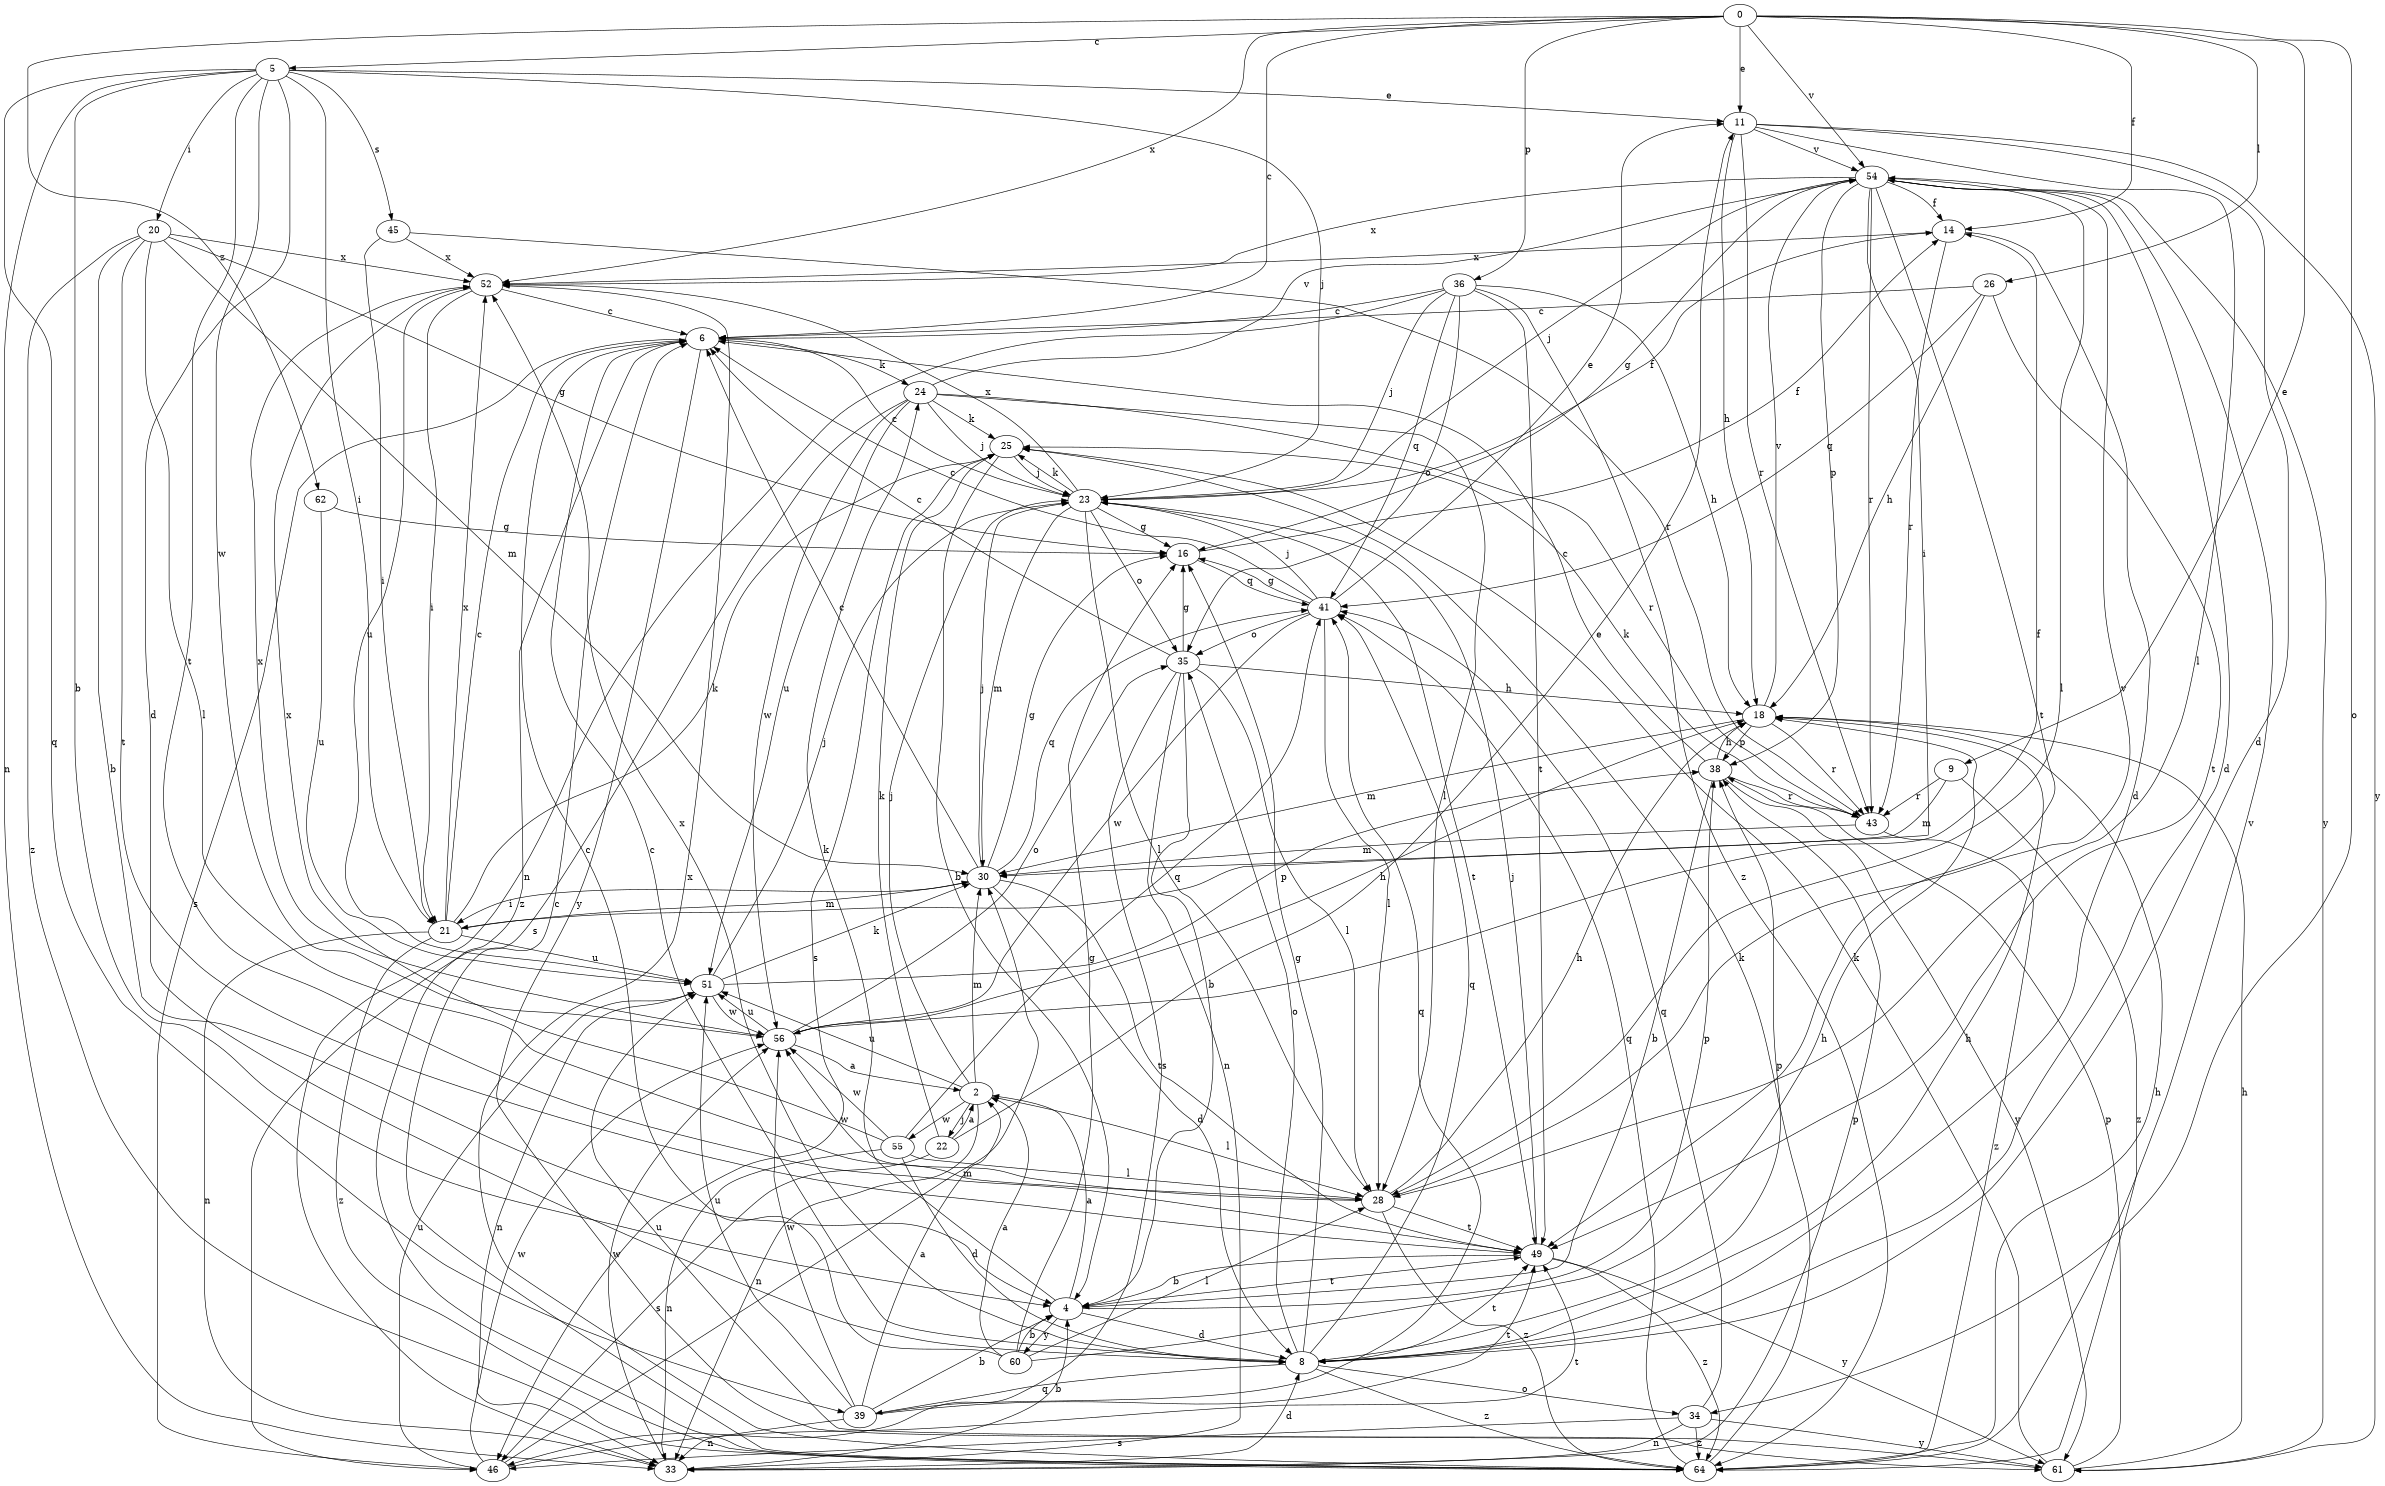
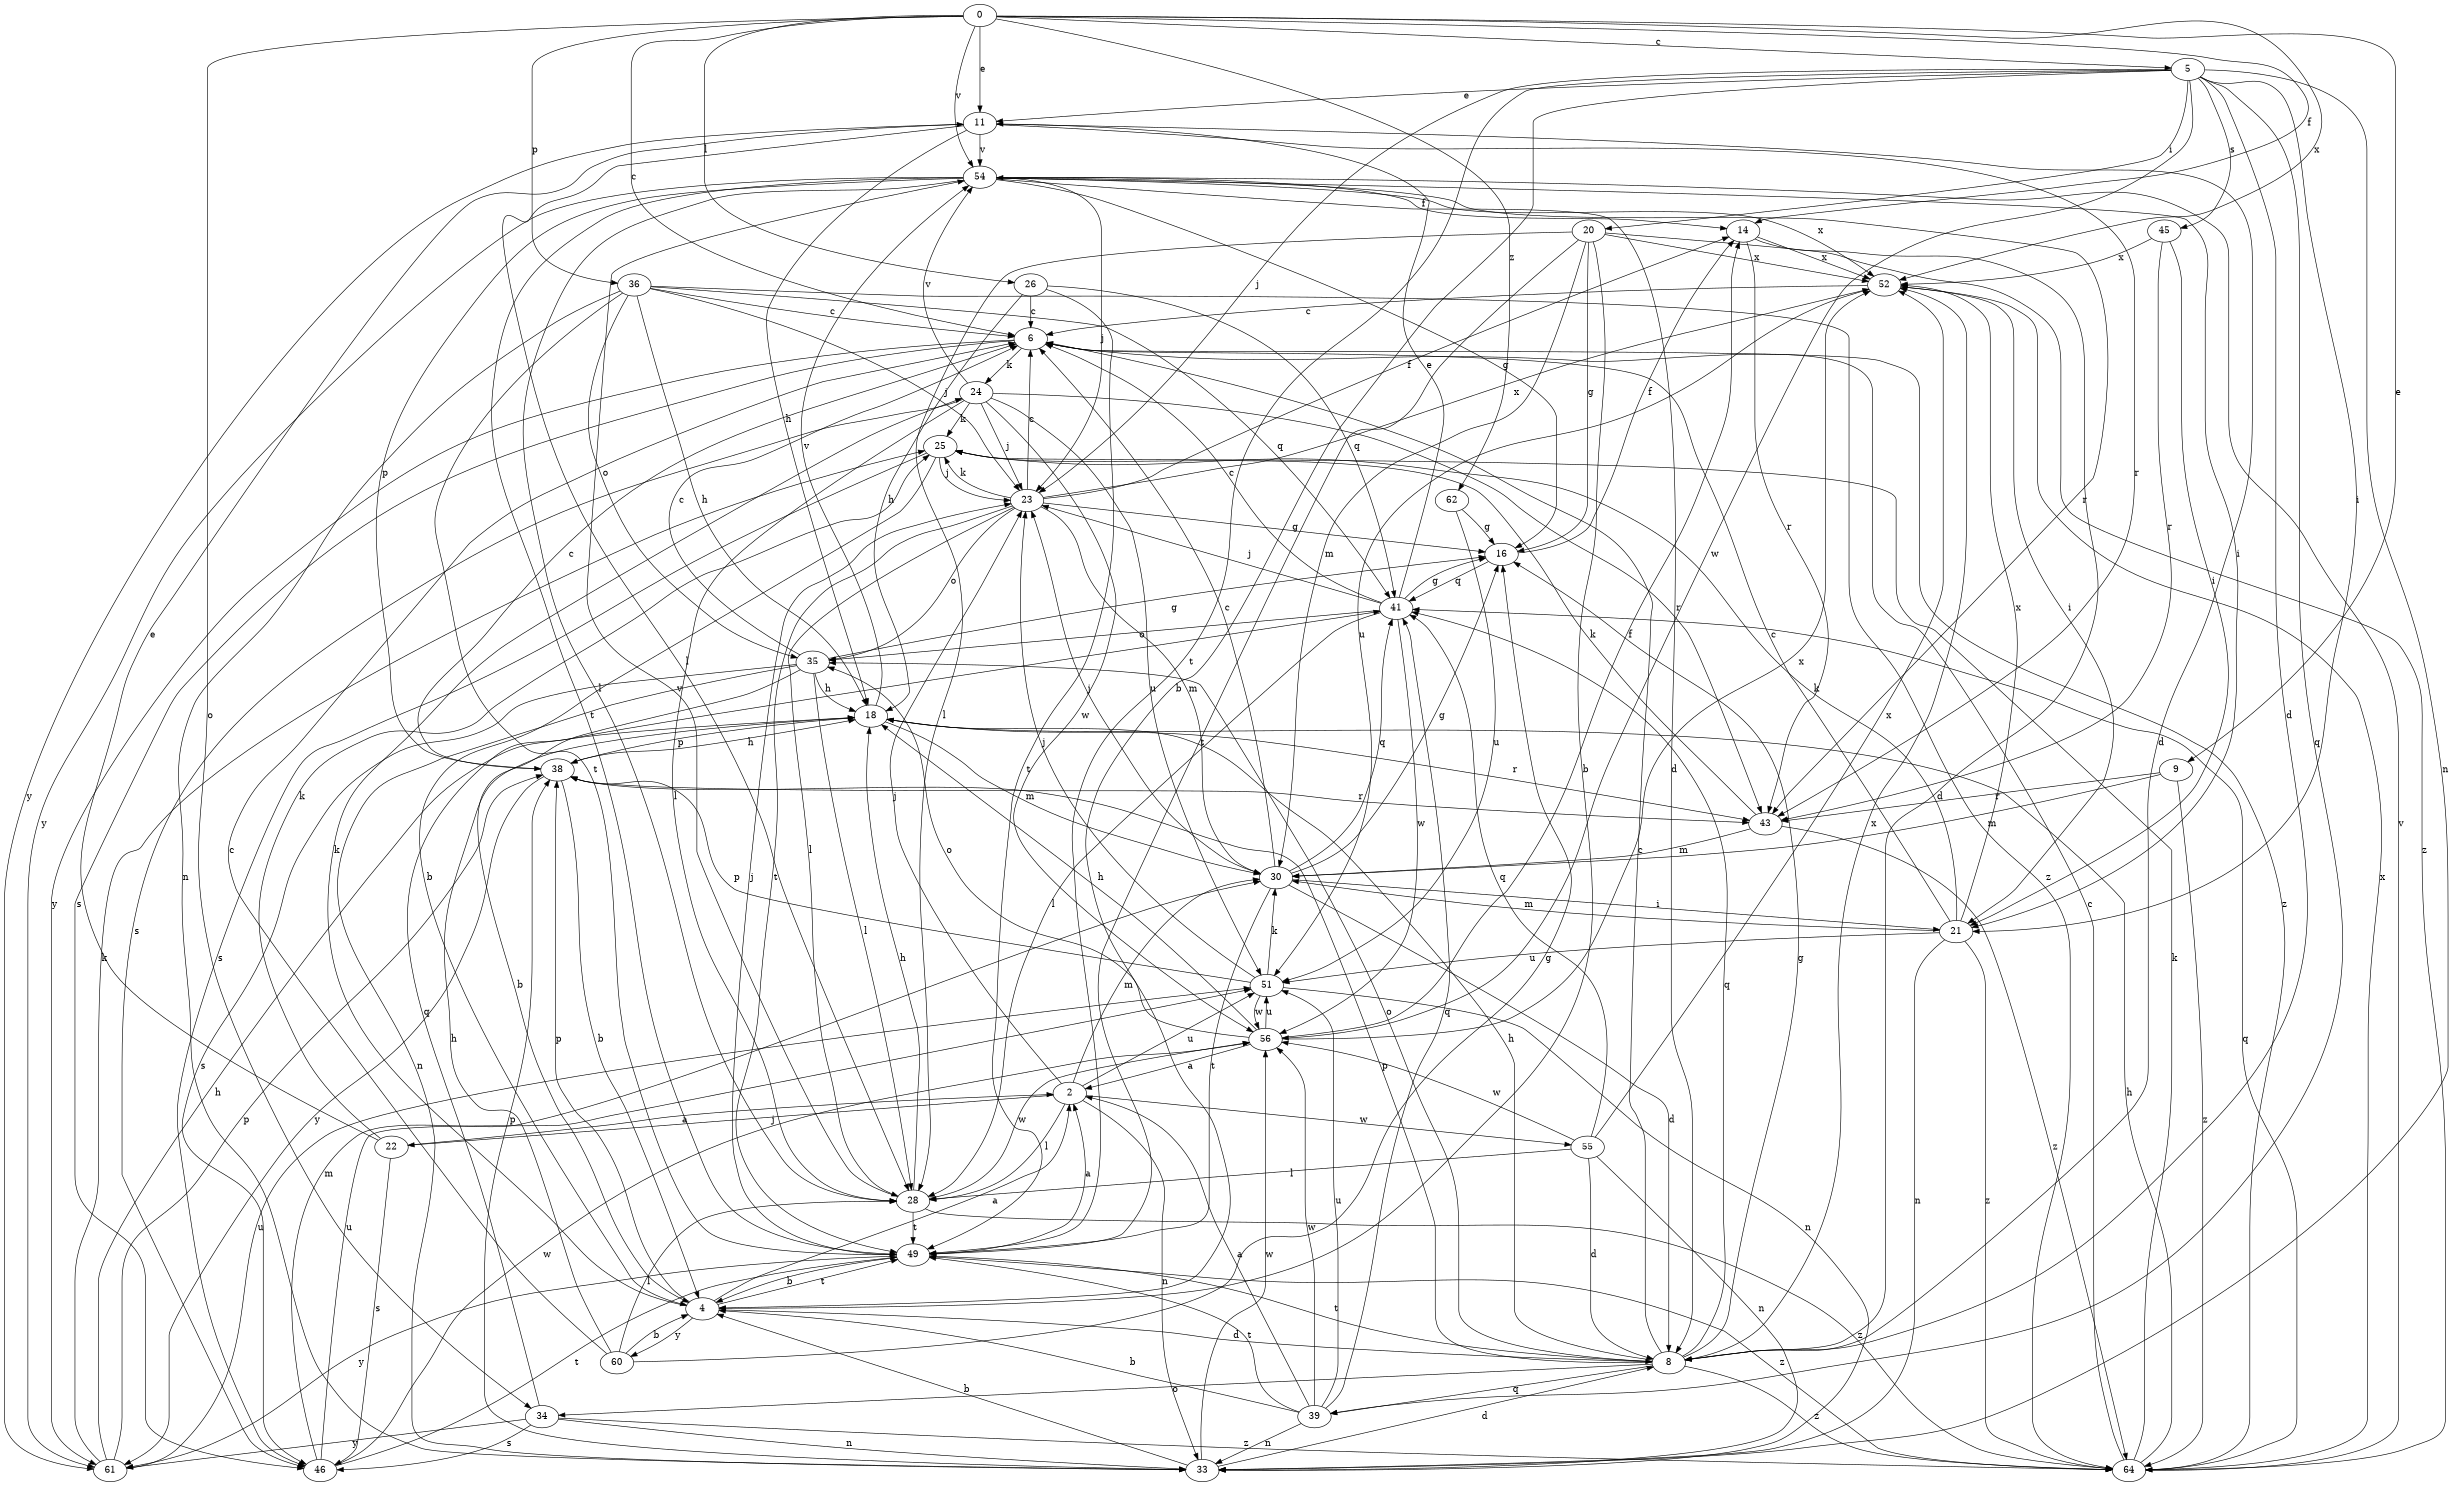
  strict digraph {
    0
    5
    6
    9
    11
    14
    26
    34
    36
    54
    n11 [label=52]
    62
    23
    33
    4
    8
    49
    20
    21
    39
    45
    56
    24
    46
    61
    64
    30
    43
    28
    18
    41
    35
    38
    16
    51
    2
    22
    55
    25
    60
    0 -> 5 [label=c]
    0 -> 6 [label=c]
    0 -> 9 [label=e]
    0 -> 11 [label=e]
    0 -> 14 [label=f]
    0 -> 26 [label=l]
    0 -> 34 [label=o]
    0 -> 36 [label=p]
    0 -> 54 [label=v]
    0 -> n11 [label=x]
    0 -> 62 [label=z]
    5 -> 11 [label=e]
    5 -> 23 [label=j]
    5 -> 33 [label=n]
    5 -> 4 [label=b]
    5 -> 8 [label=d]
    5 -> 49 [label=t]
    5 -> 20 [label=i]
    5 -> 21 [label=i]
    5 -> 39 [label=q]
    5 -> 45 [label=s]
    5 -> 56 [label=w]
    6 -> 24 [label=k]
    6 -> 46 [label=s]
    6 -> 61 [label=y]
    6 -> 64 [label=z]
    9 -> 64 [label=z]
    9 -> 30 [label=m]
    9 -> 43 [label=r]
    11 -> 54 [label=v]
    11 -> 8 [label=d]
    11 -> 61 [label=y]
    11 -> 43 [label=r]
    11 -> 28 [label=l]
    11 -> 18 [label=h]
    14 -> n11 [label=x]
    14 -> 8 [label=d]
    14 -> 43 [label=r]
    26 -> 6 [label=c]
    26 -> 49 [label=t]
    26 -> 18 [label=h]
    26 -> 41 [label=q]
    34 -> 33 [label=n]
    34 -> 46 [label=s]
    34 -> 61 [label=y]
    34 -> 64 [label=z]
    34 -> 41 [label=q]
    36 -> 6 [label=c]
    36 -> 23 [label=j]
    36 -> 33 [label=n]
    36 -> 49 [label=t]
    36 -> 64 [label=z]
    36 -> 18 [label=h]
    36 -> 41 [label=q]
    36 -> 35 [label=o]
    54 -> 14 [label=f]
    54 -> n11 [label=x]
    54 -> 23 [label=j]
    54 -> 8 [label=d]
    54 -> 49 [label=t]
    54 -> 21 [label=i]
    54 -> 61 [label=y]
    54 -> 43 [label=r]
    54 -> 28 [label=l]
    54 -> 38 [label=p]
    54 -> 16 [label=g]
    n11 -> 6 [label=c]
    n11 -> 21 [label=i]
    n11 -> 51 [label=u]
    62 -> 16 [label=g]
    62 -> 51 [label=u]
    23 -> 6 [label=c]
    23 -> 14 [label=f]
    23 -> n11 [label=x]
    23 -> 49 [label=t]
    23 -> 30 [label=m]
    23 -> 28 [label=l]
    23 -> 35 [label=o]
    23 -> 16 [label=g]
    23 -> 25 [label=k]
    33 -> 4 [label=b]
    33 -> 8 [label=d]
    33 -> 56 [label=w]
    33 -> 38 [label=p]
    4 -> 8 [label=d]
    4 -> 49 [label=t]
    4 -> 24 [label=k]
    4 -> 38 [label=p]
    4 -> 2 [label=a]
    4 -> 60 [label=y]
    8 -> 6 [label=c]
    8 -> 34 [label=o]
    8 -> n11 [label=x]
    8 -> 49 [label=t]
    8 -> 39 [label=q]
    8 -> 64 [label=z]
    8 -> 18 [label=h]
    8 -> 41 [label=q]
    8 -> 35 [label=o]
    8 -> 38 [label=p]
    8 -> 16 [label=g]
    49 -> 23 [label=j]
    49 -> 4 [label=b]
    49 -> 61 [label=y]
    49 -> 64 [label=z]
-   60 -> 2 [label=a]
+   49 -> 2 [label=a]
    20 -> n11 [label=x]
    20 -> 4 [label=b]
    20 -> 49 [label=t]
    20 -> 64 [label=z]
    20 -> 30 [label=m]
    20 -> 28 [label=l]
    20 -> 16 [label=g]
    21 -> 6 [label=c]
    21 -> n11 [label=x]
    21 -> 33 [label=n]
    21 -> 64 [label=z]
    21 -> 30 [label=m]
    21 -> 51 [label=u]
    21 -> 25 [label=k]
    39 -> 33 [label=n]
    39 -> 4 [label=b]
    39 -> 49 [label=t]
    39 -> 56 [label=w]
    39 -> 41 [label=q]
    39 -> 51 [label=u]
    39 -> 2 [label=a]
    45 -> n11 [label=x]
    45 -> 21 [label=i]
    45 -> 43 [label=r]
    56 -> 14 [label=f]
    56 -> n11 [label=x]
    56 -> 18 [label=h]
    56 -> 35 [label=o]
    56 -> 51 [label=u]
    56 -> 2 [label=a]
    24 -> 54 [label=v]
    24 -> 23 [label=j]
    24 -> 56 [label=w]
    24 -> 46 [label=s]
    24 -> 43 [label=r]
    24 -> 28 [label=l]
    24 -> 51 [label=u]
    24 -> 25 [label=k]
    46 -> 49 [label=t]
    46 -> 56 [label=w]
    46 -> 30 [label=m]
    46 -> 51 [label=u]
    61 -> 18 [label=h]
    61 -> 38 [label=p]
    61 -> 51 [label=u]
    61 -> 25 [label=k]
    64 -> 6 [label=c]
    64 -> 54 [label=v]
    64 -> n11 [label=x]
    64 -> 18 [label=h]
    64 -> 41 [label=q]
    64 -> 25 [label=k]
    30 -> 6 [label=c]
    30 -> 23 [label=j]
    30 -> 8 [label=d]
    30 -> 49 [label=t]
    30 -> 21 [label=i]
    30 -> 41 [label=q]
    30 -> 16 [label=g]
    43 -> 64 [label=z]
    43 -> 30 [label=m]
    43 -> 25 [label=k]
    28 -> 54 [label=v]
    28 -> 49 [label=t]
    28 -> 56 [label=w]
    28 -> 64 [label=z]
    28 -> 18 [label=h]
    18 -> 54 [label=v]
    18 -> 30 [label=m]
    18 -> 43 [label=r]
    18 -> 38 [label=p]
    41 -> 6 [label=c]
    41 -> 11 [label=e]
    41 -> 23 [label=j]
    41 -> 56 [label=w]
    41 -> 28 [label=l]
    41 -> 35 [label=o]
    41 -> 16 [label=g]
    35 -> 6 [label=c]
    35 -> 33 [label=n]
    35 -> 4 [label=b]
    35 -> 46 [label=s]
    35 -> 28 [label=l]
    35 -> 18 [label=h]
    35 -> 16 [label=g]
    38 -> 6 [label=c]
    38 -> 4 [label=b]
    38 -> 61 [label=y]
    38 -> 43 [label=r]
    38 -> 18 [label=h]
    16 -> 14 [label=f]
    16 -> 41 [label=q]
    51 -> 23 [label=j]
    51 -> 33 [label=n]
    51 -> 56 [label=w]
    51 -> 30 [label=k]
    51 -> 38 [label=p]
    2 -> 23 [label=j]
    2 -> 33 [label=n]
    2 -> 30 [label=m]
    2 -> 28 [label=l]
    2 -> 51 [label=u]
    2 -> 22 [label=j]
    2 -> 55 [label=w]
    22 -> 11 [label=e]
    22 -> 46 [label=s]
    22 -> 2 [label=a]
    22 -> 25 [label=k]
    55 -> n11 [label=x]
    55 -> 33 [label=n]
    55 -> 8 [label=d]
    55 -> 56 [label=w]
    55 -> 28 [label=l]
    55 -> 41 [label=q]
    25 -> 23 [label=j]
    25 -> 4 [label=b]
    25 -> 46 [label=s]
    60 -> 6 [label=c]
    60 -> 4 [label=b]
    60 -> 28 [label=l]
    60 -> 18 [label=h]
    60 -> 16 [label=g]
  }
